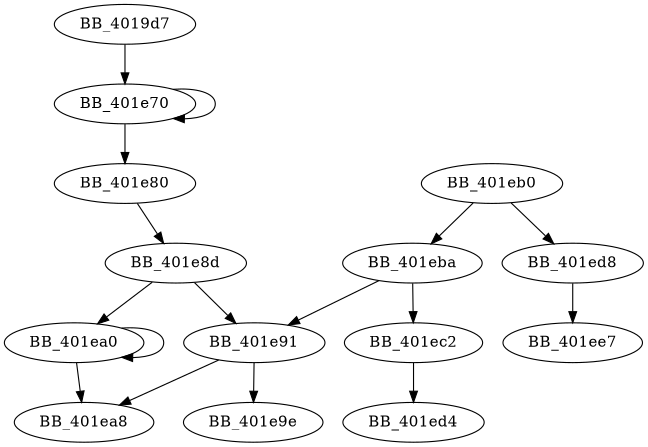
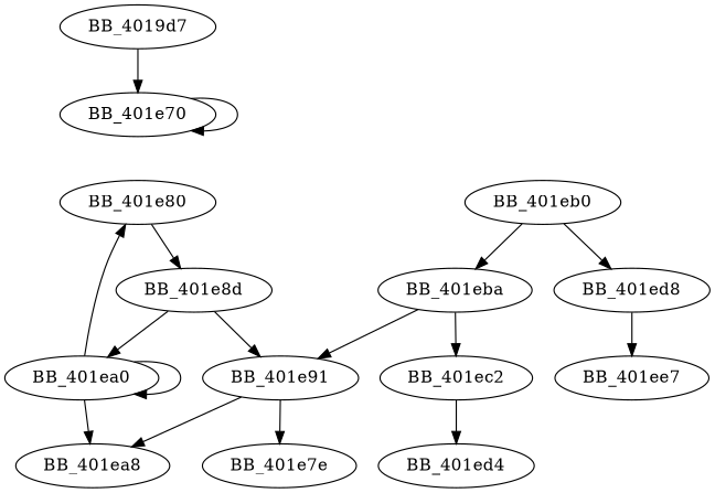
  digraph {
    BB_4019d7
    BB_401e70
    BB_401e80
    BB_401e8d
    BB_401e91
    BB_401ea0
-   BB_401e9e
+   BB_401e9e [label=BB_401e7e]
    BB_401ea8
    BB_401eb0
    BB_401eba
    BB_401ed8
    BB_401ec2
    BB_401ee7
    BB_401ed4
    BB_4019d7 -> BB_401e70
    BB_401e70 -> BB_401e70
-   BB_401e70 -> BB_401e80
+   BB_401ea0 -> BB_401e80
    BB_401e80 -> BB_401e8d
    BB_401e8d -> BB_401e91
    BB_401e8d -> BB_401ea0
    BB_401e91 -> BB_401e9e
    BB_401e91 -> BB_401ea8
    BB_401ea0 -> BB_401ea0
    BB_401ea0 -> BB_401ea8
    BB_401eb0 -> BB_401eba
    BB_401eb0 -> BB_401ed8
    BB_401eba -> BB_401e91
    BB_401eba -> BB_401ec2
    BB_401ed8 -> BB_401ee7
    BB_401ec2 -> BB_401ed4
  }
